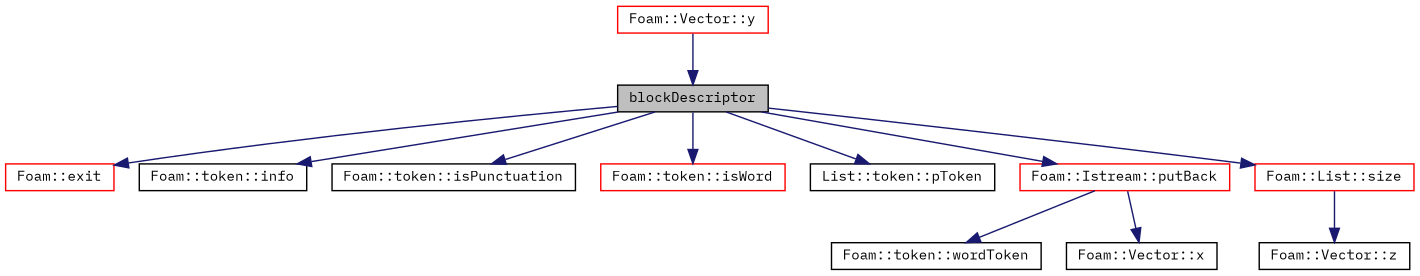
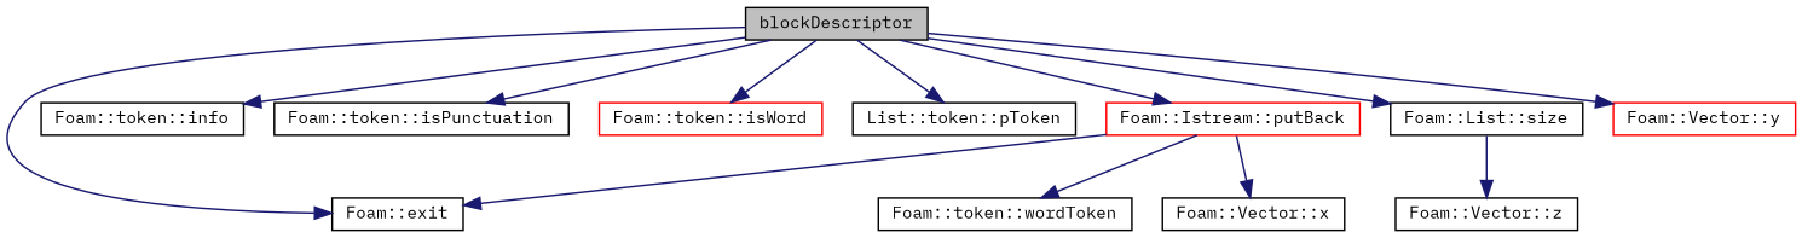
  digraph {
    fontname="IBM Plex Mono"
    rankdir=TB
    node [color=black fontname="IBM Plex Mono" fontsize=10 shape=record]
    edge [color=midnightblue fontname="IBM Plex Mono" fontsize=10 labelfontname=Helvetica labelfontsize=10 style=solid]
    n1 [fillcolor=grey75 fontcolor=black height=0.2 label=blockDescriptor style=filled width=0.4]
-   n2 [color=red height=0.2 label="Foam::exit" width=0.4]
+   n2 [height=0.2 label="Foam::exit" width=0.4]
    n3 [height=0.2 label="Foam::token::info" width=0.4]
    n4 [height=0.2 label="Foam::token::isPunctuation" width=0.4]
    n5 [color=red height=0.2 label="Foam::token::isWord" width=0.4]
    n6 [height=0.2 label="List::token::pToken" width=0.4]
    n7 [color=red height=0.2 label="Foam::Istream::putBack" width=0.4]
-   n8 [color=red height=0.2 label="Foam::List::size" width=0.4]
+   n8 [height=0.2 label="Foam::List::size" width=0.4]
    n9 [color=red height=0.2 label="Foam::Vector::y" width=0.4]
    n10 [height=0.2 label="Foam::token::wordToken" width=0.4]
    n11 [height=0.2 label="Foam::Vector::x" width=0.4]
    n12 [height=0.2 label="Foam::Vector::z" width=0.4]
    n1 -> n2
    n1 -> n3
    n1 -> n4
    n1 -> n5
    n1 -> n6
    n1 -> n7
    n1 -> n8
-   n9 -> n1
+   n1 -> n9
+   n7 -> n2
    n7 -> n10
    n7 -> n11
    n8 -> n12
  }
